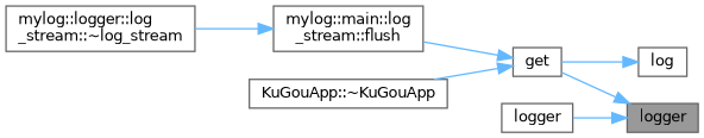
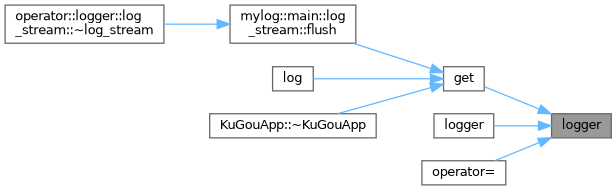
  digraph {
    rankdir=RL
    node [color=grey40 fillcolor=white fontname=Helvetica fontsize=10 shape=box style=filled]
    edge [color=steelblue1 dir=back fontname=Helvetica fontsize=10 labelfontname=Helvetica labelfontsize=10 style=solid]
    n1 [color=gray40 fillcolor=grey60 fontcolor=black height=0.2 label=logger width=0.4]
    n2 [height=0.2 label=get width=0.4]
    n3 [height=0.2 label=logger width=0.4]
+   n4 [height=0.2 label="operator=" width=0.4]
    n5 [height=0.2 label="mylog::main::log\l_stream::flush" width=0.4]
    n6 [height=0.2 label=log width=0.4]
    n7 [height=0.2 label="KuGouApp::~KuGouApp" width=0.4]
-   n8 [height=0.2 label="mylog::logger::log\l_stream::~log_stream" width=0.4]
+   n8 [height=0.2 label="operator::logger::log\l_stream::~log_stream" width=0.4]
    n1 -> n2
    n1 -> n3
+   n1 -> n4
    n2 -> n5
-   n6 -> n2
+   n2 -> n6
    n2 -> n7
    n5 -> n8
  }
